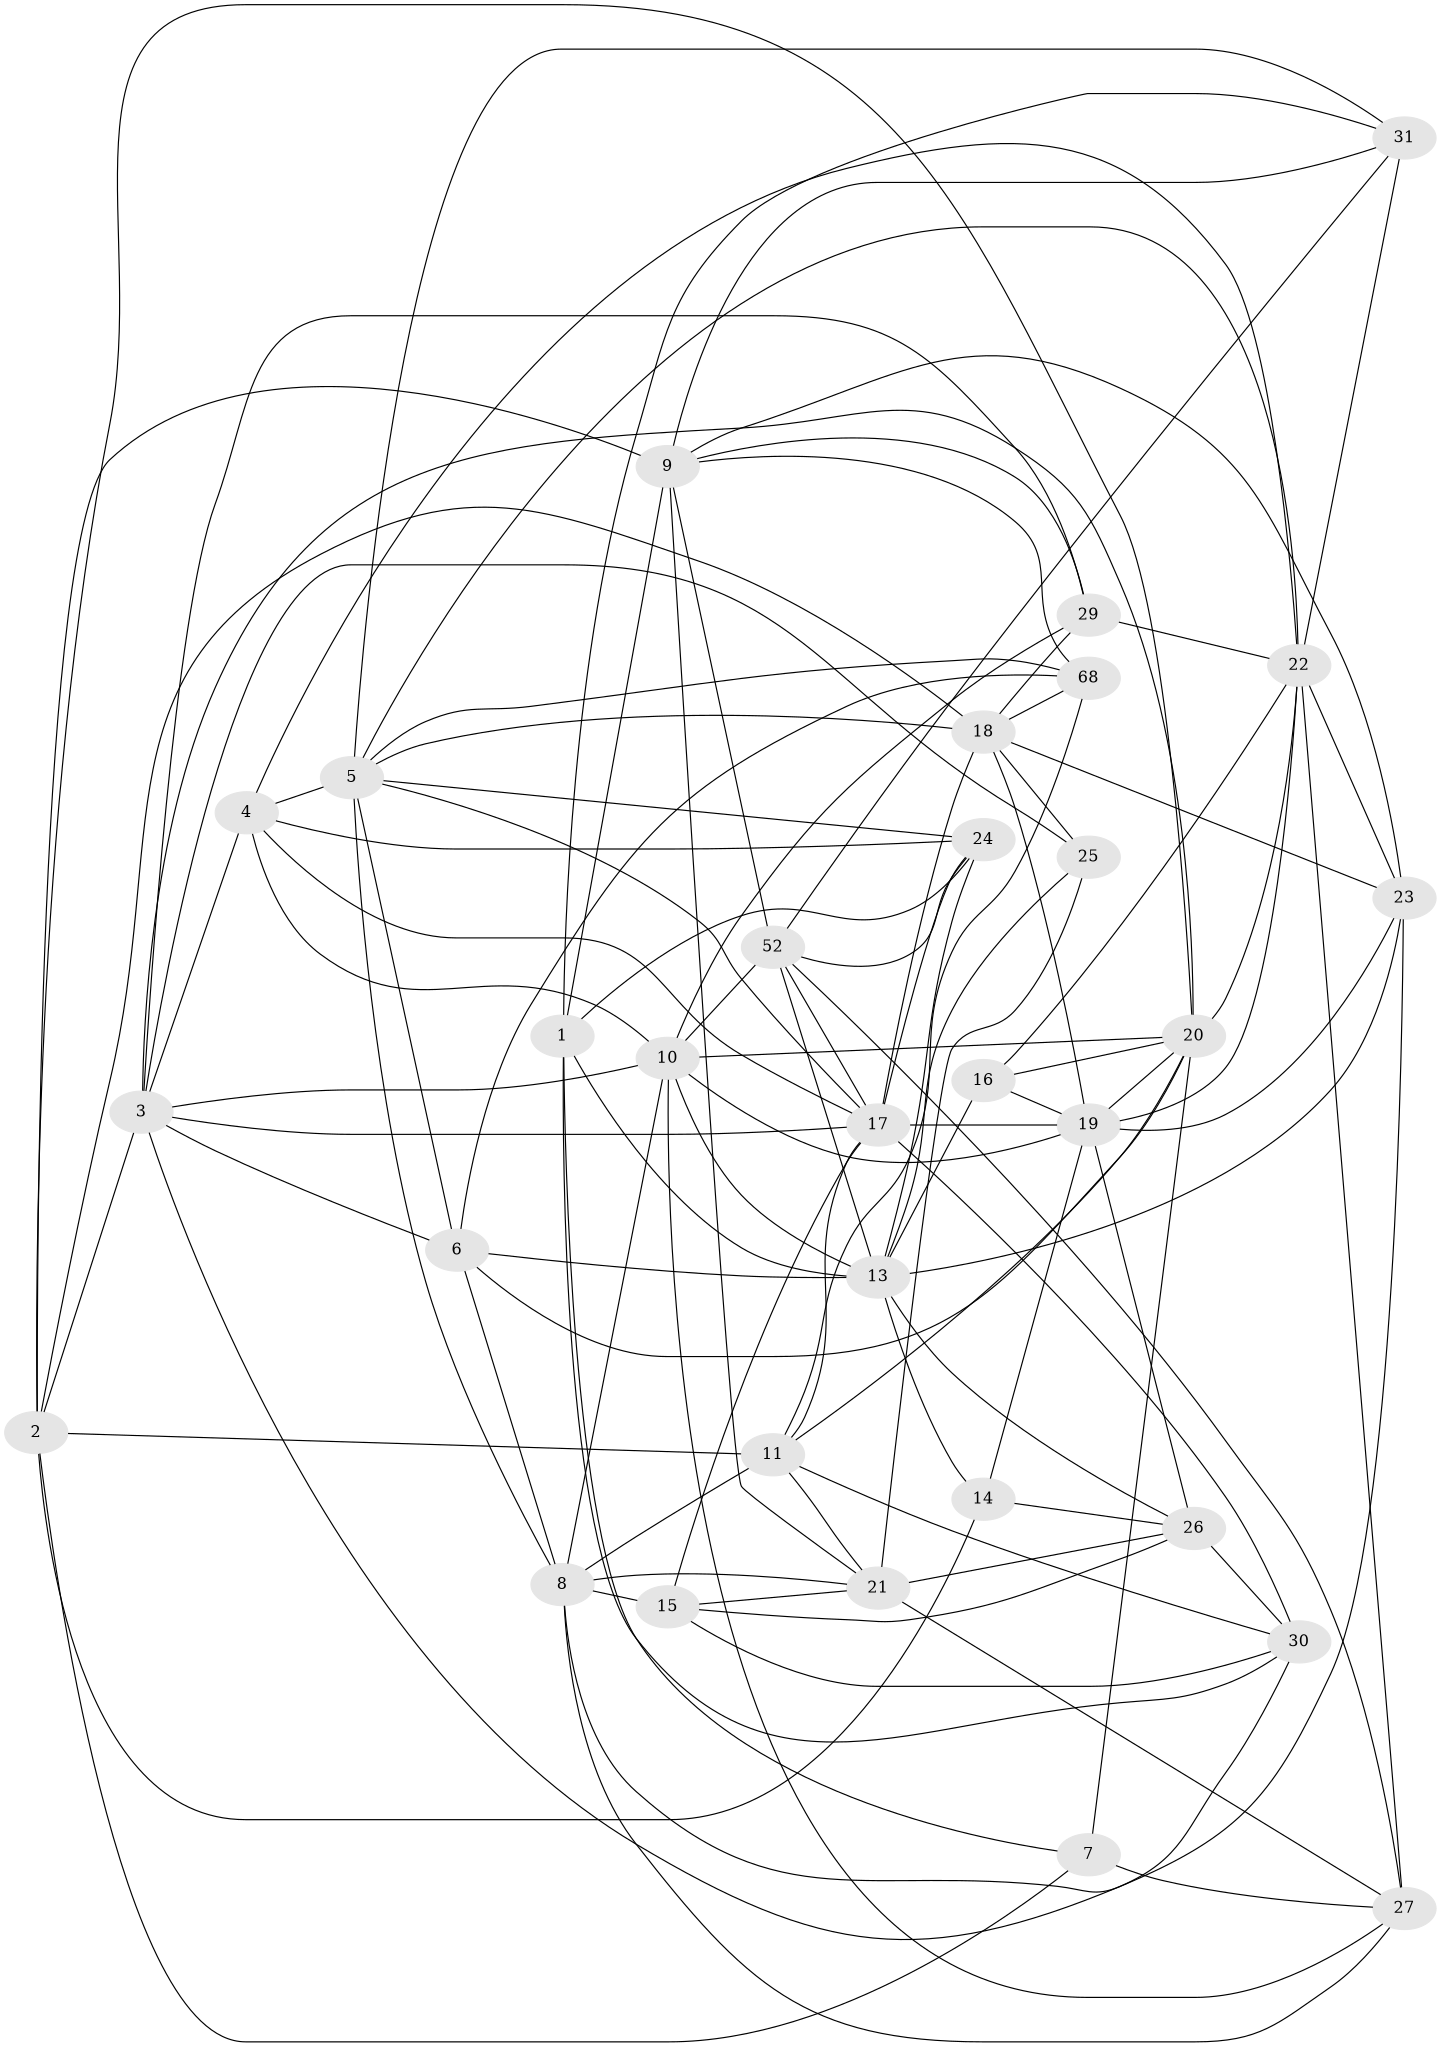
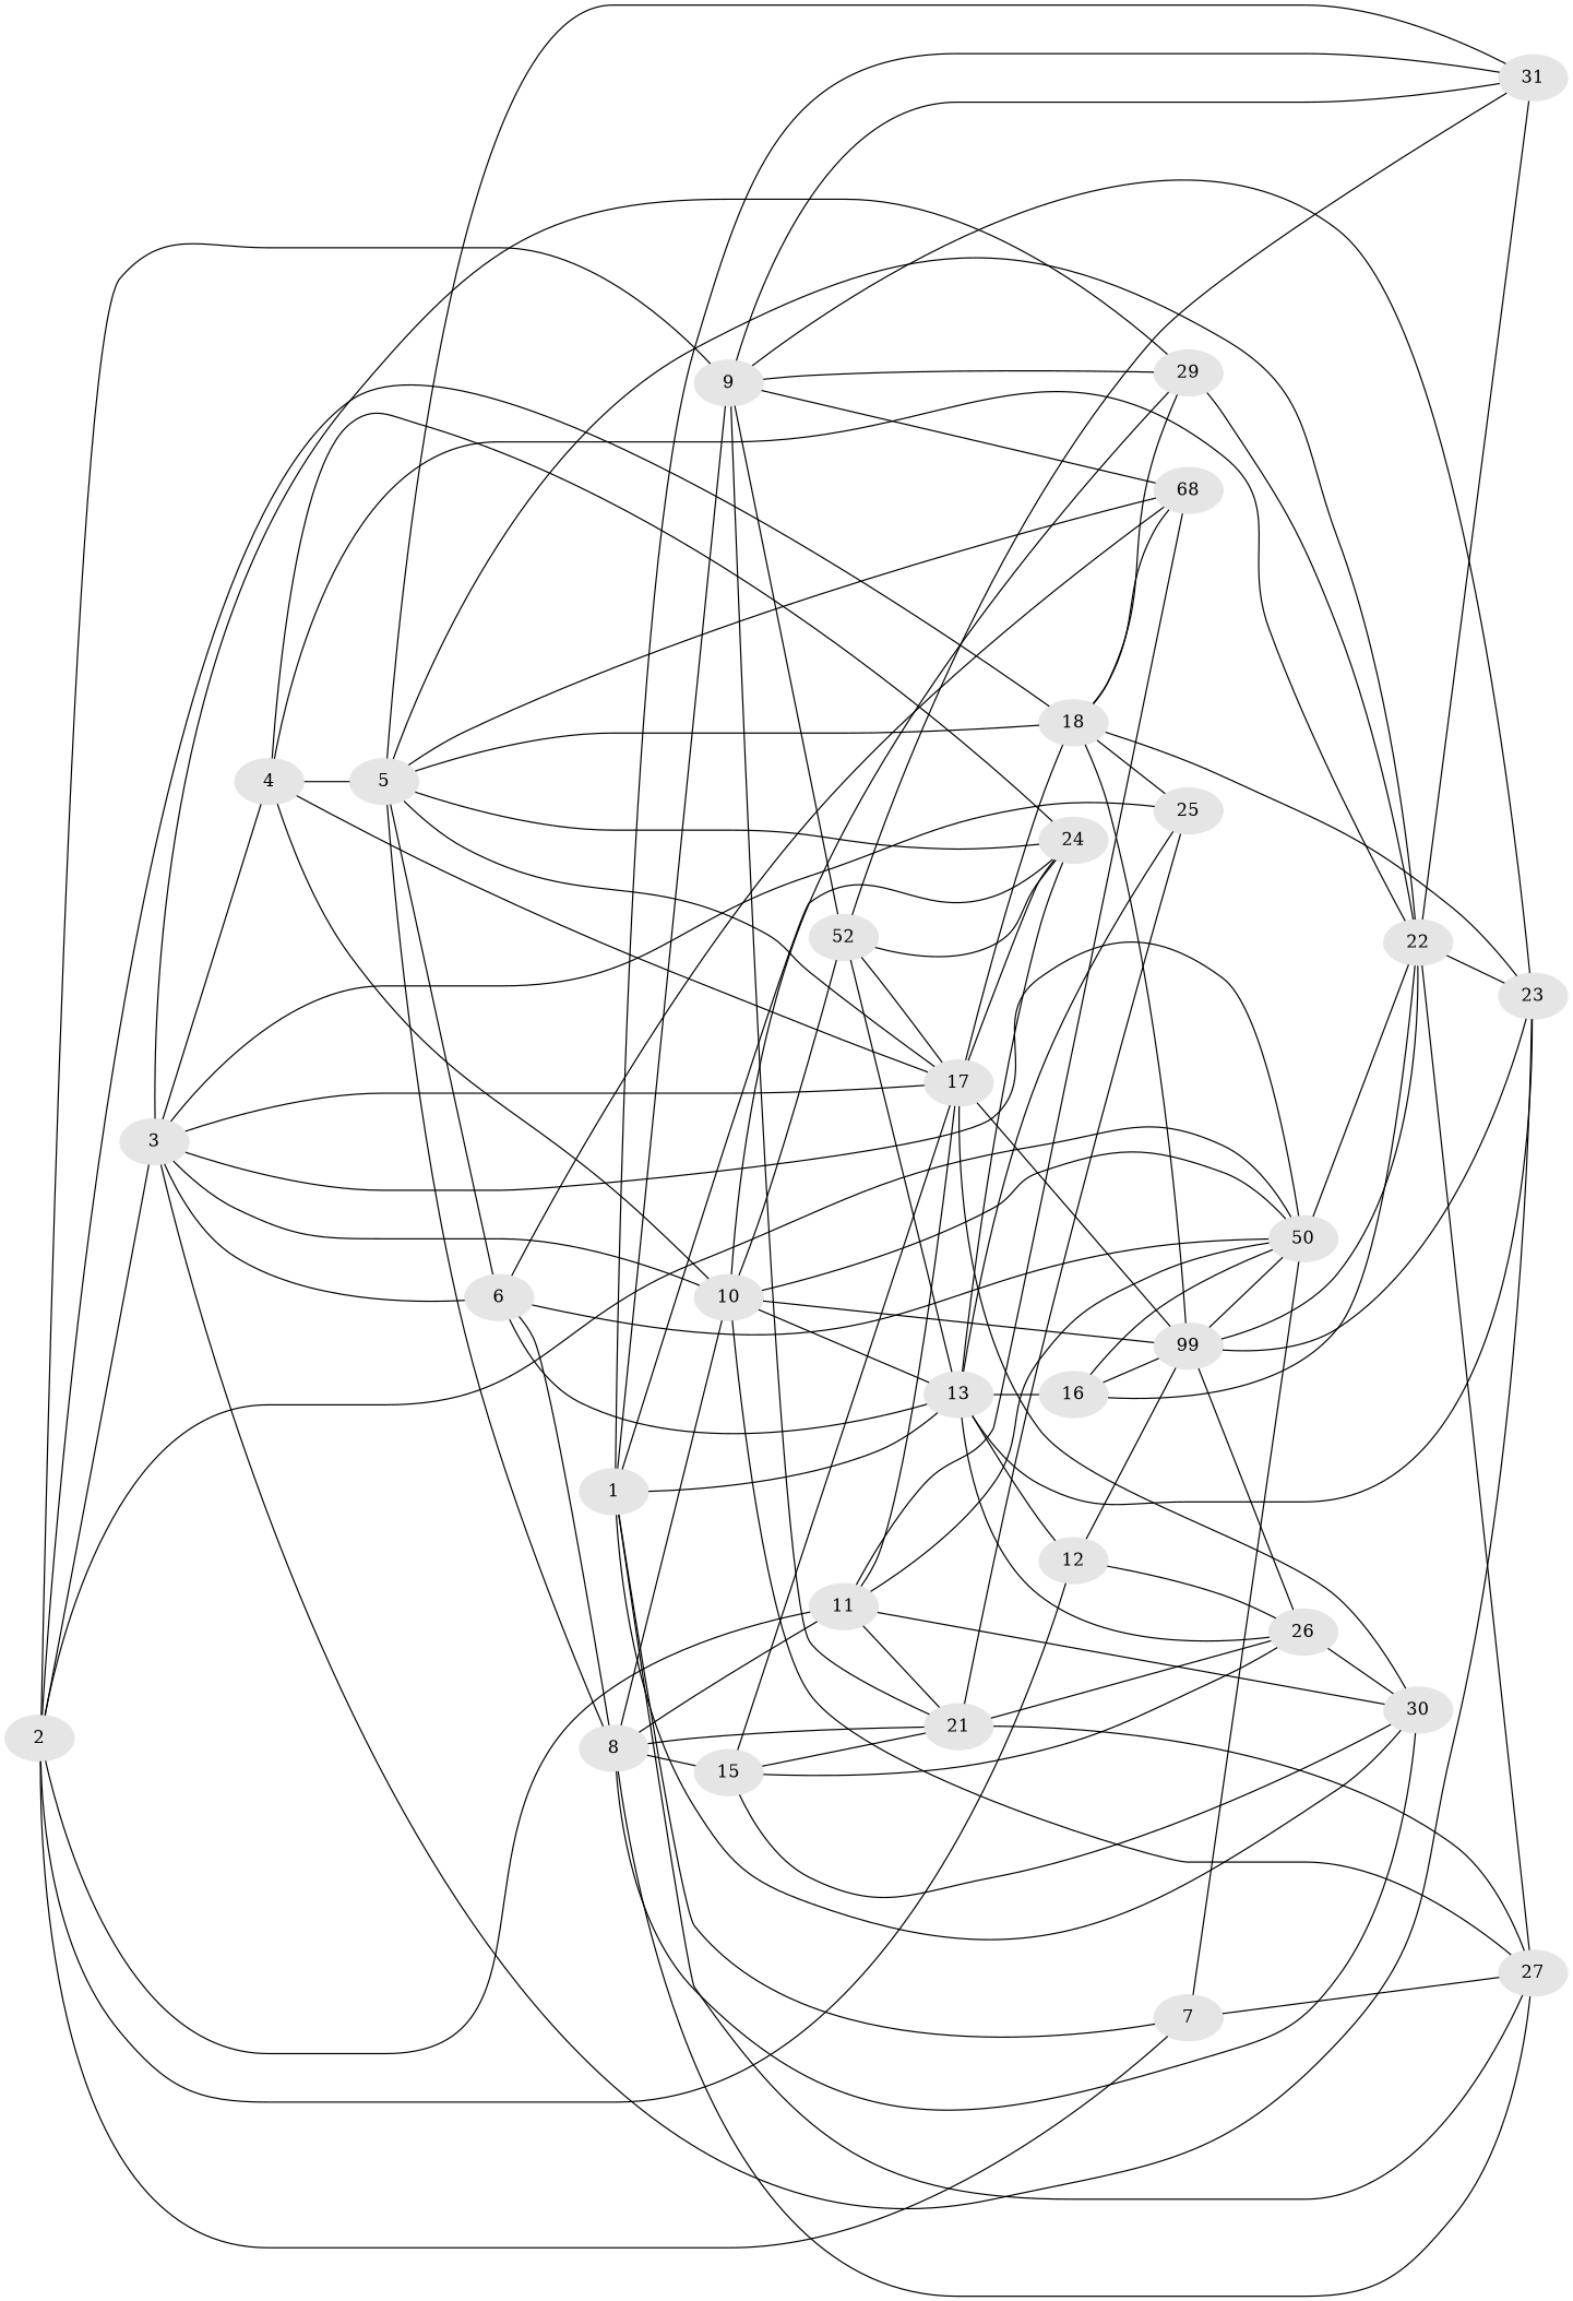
  graph {
    rankdir=LR
    node [color=gray90 style=filled]
    edge [weight=1.0]
    1
    7
    9
    13
    24
    30
    31
-   20
+   20 [label=50]
    27
    23
    29
    n12 [label=68]
    21
    n14 [label=52]
-   14
+   14 [label=12]
    25
    16
    26
    2
    3
    11
    18
    4
    6
    10
    17
-   19
+   19 [label=99]
    22
    5
    8
    15
    1 -- 7
    1 -- 9 [weight=2.0]
    1 -- 13
    1 -- 24
    1 -- 30
    1 -- 31 [weight=2.0]
    7 -- 20 [weight=4.0]
    7 -- 27
    9 -- 31
    9 -- 23
    9 -- 29 [weight=2.0]
    9 -- n12 [weight=3.0]
    9 -- 21
    9 -- n14
    13 -- 24
    13 -- 23
    13 -- 14
    13 -- 25
    13 -- 16
    13 -- 26
    20 -- 22
    29 -- 22
    21 -- 27
    21 -- 25
    21 -- 26
    n14 -- 13
    n14 -- 24
    n14 -- 31
-   n14 -- 27 [weight=2.0]
+   1 -- 27 [weight=2.0]
    n14 -- 17
    14 -- 26
    14 -- 19
    16 -- 20
    16 -- 19
    16 -- 22
    26 -- 30
    2 -- 7 [weight=2.0]
    2 -- 9
    2 -- 20
    2 -- 14
    2 -- 3
    2 -- 11
    2 -- 18
    3 -- 20
    3 -- 23 [weight=2.0]
    3 -- 29 [weight=2.0]
    3 -- 25
    3 -- 4
    3 -- 6
    3 -- 10
    3 -- 17 [weight=2.0]
    11 -- 30 [weight=2.0]
    11 -- 20
    11 -- n12
    11 -- 21 [weight=2.0]
    11 -- 17
    18 -- 23 [weight=2.0]
    18 -- 29
    18 -- n12 [weight=2.0]
    18 -- 25
    18 -- 19 [weight=2.0]
    4 -- 24
    4 -- 10
    4 -- 17
    4 -- 22 [weight=2.0]
    4 -- 5 [weight=2.0]
    6 -- 13
    6 -- 20
    6 -- n12
    6 -- 8
    10 -- 13
    10 -- 20
    10 -- 27 [weight=2.0]
    10 -- 29 [weight=3.0]
    10 -- n14
    10 -- 19
    17 -- 24
    17 -- 30 [weight=2.0]
    17 -- 18
    17 -- 19
    19 -- 20
    19 -- 23
    19 -- 26
    19 -- 22
    22 -- 31
    22 -- 27
    22 -- 23
    5 -- 24
    5 -- 31
    5 -- n12
    5 -- 18
    5 -- 6
    5 -- 17
    5 -- 22
    5 -- 8
    8 -- 30
    8 -- 27
    8 -- 21
    8 -- 11 [weight=2.0]
    8 -- 10
    8 -- 15 [weight=4.0]
    15 -- 30
    15 -- 21
    15 -- 26
    15 -- 17
  }
